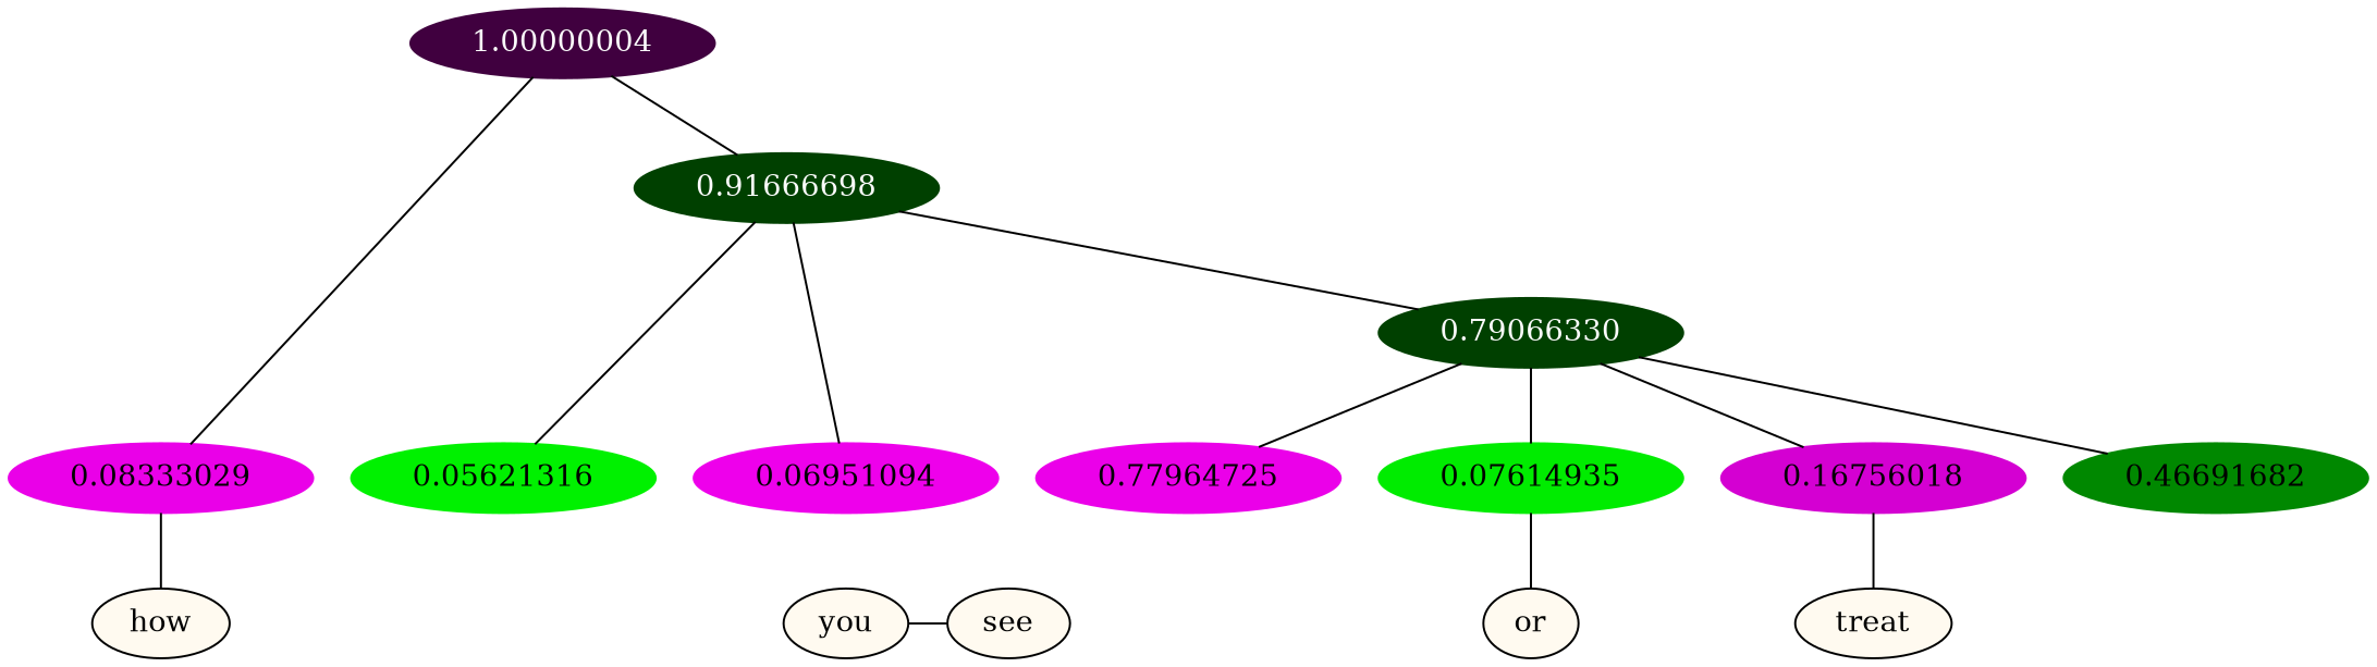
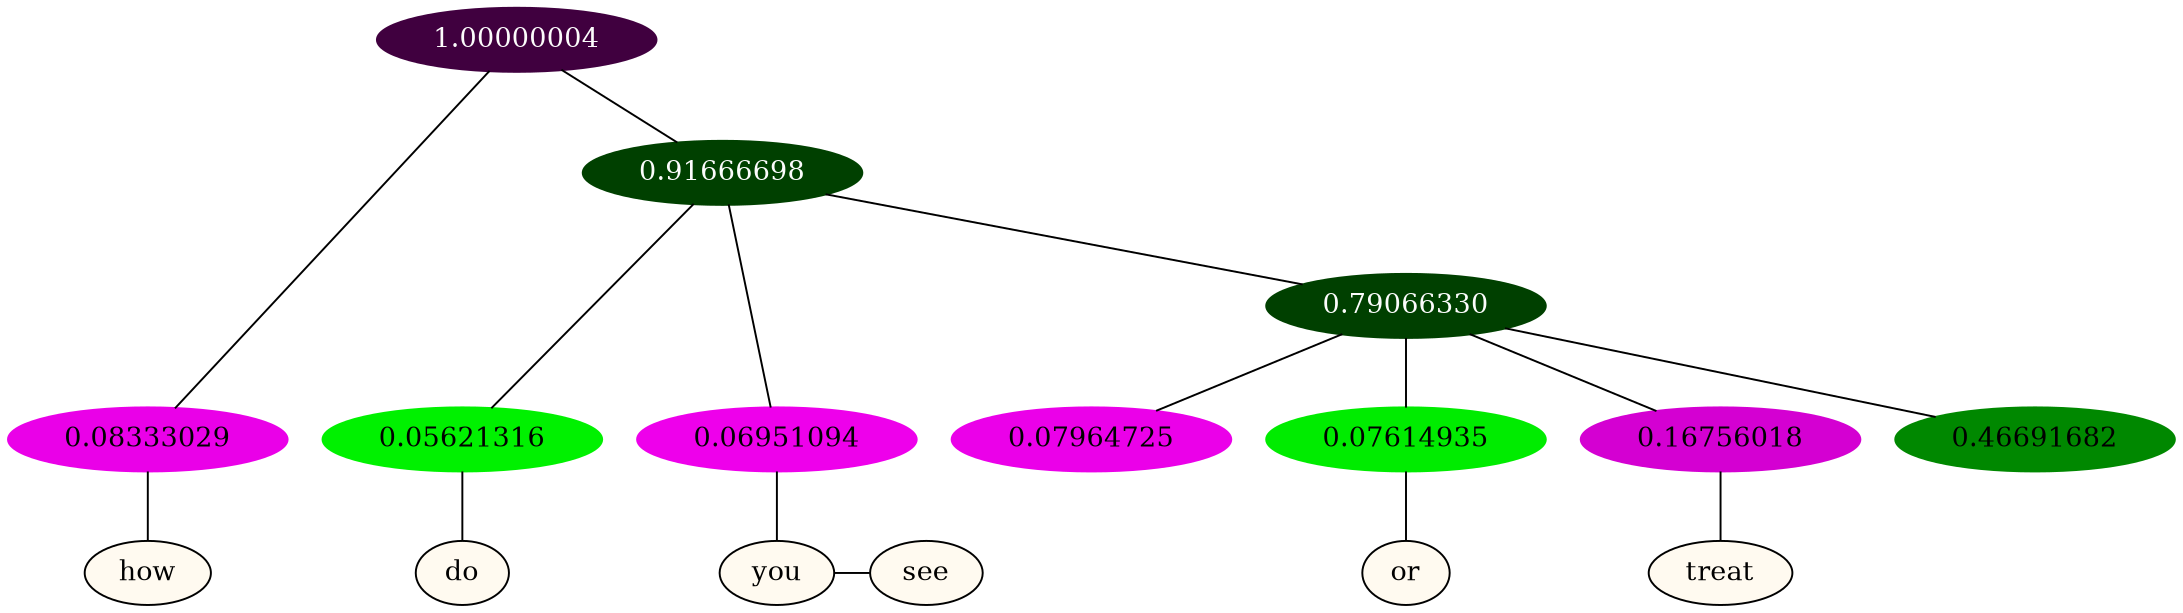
  graph {
    node [color=black format=png nodesep=0.001 ordering=out overlap_scaling=0.01 ranksep=0.001 style=filled fontcolor=black]
    n1 [fillcolor=floralwhite height=0.15 label=how style="filled,solid" width=0.15 fontcolor=""]
+   n2 [fillcolor=floralwhite height=0.15 label=do style="filled,solid" width=0.15 fontcolor=""]
    n3 [fillcolor=floralwhite height=0.15 label=you style="filled,solid" width=0.15 fontcolor=""]
    n4 [fillcolor=floralwhite height=0.15 label=see style="filled,solid" width=0.15 fontcolor=""]
    n5 [fillcolor=floralwhite height=0.15 label=or style="filled,solid" width=0.15 fontcolor=""]
    n6 [fillcolor=floralwhite height=0.15 label=treat style="filled,solid" width=0.15 fontcolor=""]
    n7 [color="0.835 1.000 0.917" height=0.15 label=0.08333029 width=0.15]
    n8 [color="0.334 1.000 0.944" height=0.15 label=0.05621316 width=0.15]
    n9 [color="0.835 1.000 0.930" height=0.15 label=0.06951094 width=0.15]
-   n10 [color="0.835 1.000 0.920" height=0.15 label=0.77964725 width=0.15]
+   n10 [color="0.835 1.000 0.920" height=0.15 label=0.07964725 width=0.15]
    n11 [color="0.334 1.000 0.924" height=0.15 label=0.07614935 width=0.15]
    n12 [color="0.835 1.000 0.832" height=0.15 label=0.16756018 width=0.15]
    n13 [color="0.334 1.000 0.533" height=0.15 label=0.46691682 width=0.15]
    n14 [color="0.835 1.000 0.250" fontcolor=grey99 height=0.15 label=1.00000004 width=0.15]
    n15 [color="0.334 1.000 0.250" fontcolor=grey99 height=0.15 label=0.91666698 width=0.15]
    n16 [color="0.334 1.000 0.250" fontcolor=grey99 height=0.15 label=0.79066330 width=0.15]
    subgraph sub_1 {
      rank=same
      n1
+     n2
      n3
      n4
      n5
      n6
    }
    subgraph sub_2 {
      rank=same
      n7
      n8
      n9
      n10
      n11
      n12
      n13
    }
    n3 -- n4
    n7 -- n1
+   n8 -- n2
+   n9 -- n3
    n11 -- n5
    n12 -- n6
    n14 -- n7
    n14 -- n15
    n15 -- n8
    n15 -- n9
    n15 -- n16
    n16 -- n10
    n16 -- n11
    n16 -- n12
    n16 -- n13
  }
